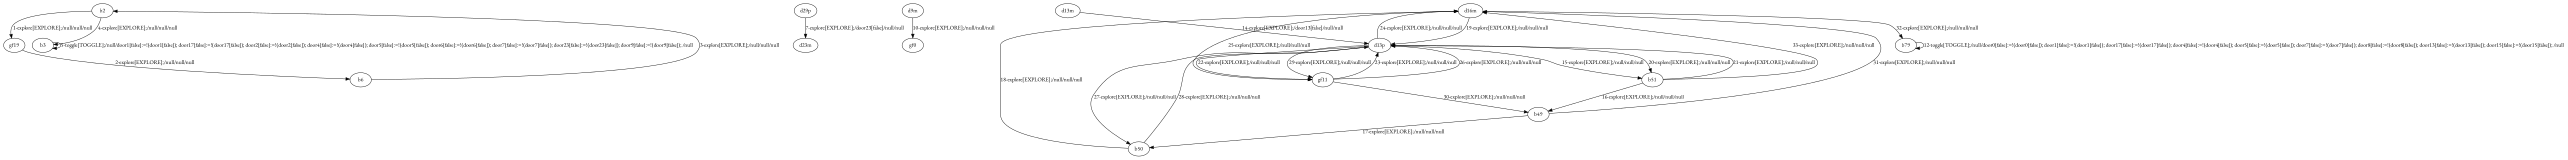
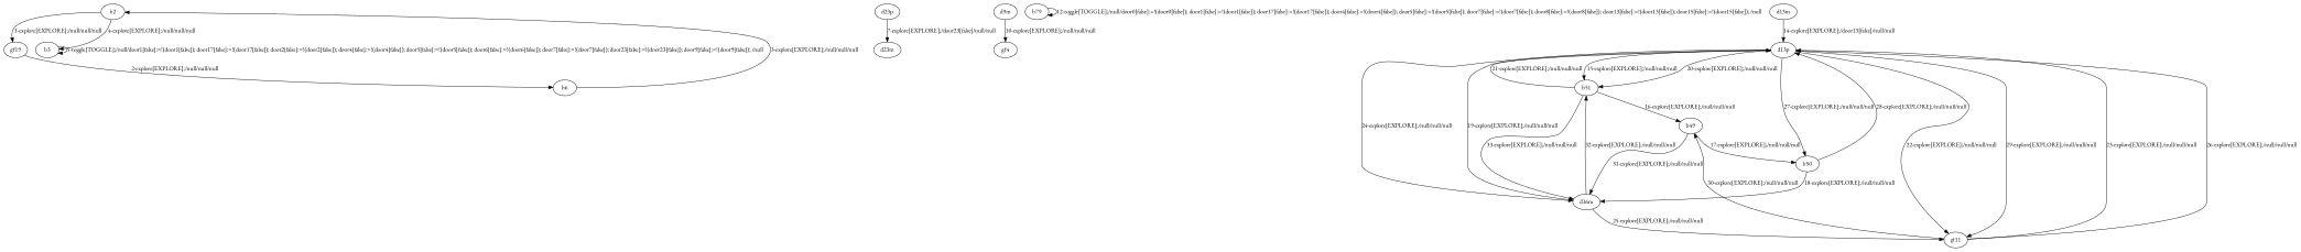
  digraph {
    fontname="EB Garamond"
    node [fontname="EB Garamond"]
    edge [fontname="EB Garamond"]
    b2
    gf19
    b3
    n4 [label=b6]
-   d23p [label=d29p]
+   d23p
    d23m
    d9m
-   gf4 [label=gf0]
+   gf4
    b79
    d13m
    d13p
    b51
    b50
    d16m
    n15 [label=gf11]
    b49
    b2 -> gf19 [label="1-explore[EXPLORE];/null/null/null"]
    b2 -> b3 [label="4-explore[EXPLORE];/null/null/null"]
    gf19 -> n4 [label="2-explore[EXPLORE];/null/null/null"]
    b3 -> b3 [label="5-toggle[TOGGLE];/null/door1[false]:=!(door1[false]); door17[false]:=!(door17[false]); door2[false]:=!(door2[false]); door4[false]:=!(door4[false]); door5[false]:=!(door5[false]); door6[false]:=!(door6[false]); door7[false]:=!(door7[false]); door23[false]:=!(door23[false]); door9[false]:=!(door9[false]); /null"]
    n4 -> b2 [label="3-explore[EXPLORE];/null/null/null"]
    d23p -> d23m [label="7-explore[EXPLORE];/door23[false]/null/null"]
    d9m -> gf4 [label="10-explore[EXPLORE];/null/null/null"]
    b79 -> b79 [label="12-toggle[TOGGLE];/null/door0[false]:=!(door0[false]); door1[false]:=!(door1[false]); door17[false]:=!(door17[false]); door4[false]:=!(door4[false]); door5[false]:=!(door5[false]); door7[false]:=!(door7[false]); door8[false]:=!(door8[false]); door13[false]:=!(door13[false]); door15[false]:=!(door15[false]); /null"]
    d13m -> d13p [label="14-explore[EXPLORE];/door13[false]/null/null"]
    d13p -> b51 [label="15-explore[EXPLORE];/null/null/null"]
    d13p -> b51 [label="20-explore[EXPLORE];/null/null/null"]
    d13p -> b50 [label="27-explore[EXPLORE];/null/null/null"]
    d13p -> d16m [label="24-explore[EXPLORE];/null/null/null"]
    d13p -> n15 [label="22-explore[EXPLORE];/null/null/null"]
    d13p -> n15 [label="29-explore[EXPLORE];/null/null/null"]
    b51 -> d13p [label="21-explore[EXPLORE];/null/null/null"]
    b51 -> d16m [label="33-explore[EXPLORE];/null/null/null"]
    b51 -> b49 [label="16-explore[EXPLORE];/null/null/null"]
    b50 -> d13p [label="28-explore[EXPLORE];/null/null/null"]
    b50 -> d16m [label="18-explore[EXPLORE];/null/null/null"]
    d16m -> d13p [label="19-explore[EXPLORE];/null/null/null"]
-   d16m -> b79 [label="32-explore[EXPLORE];/null/null/null"]
+   d16m -> b51 [label="32-explore[EXPLORE];/null/null/null"]
    d16m -> n15 [label="25-explore[EXPLORE];/null/null/null"]
    n15 -> d13p [label="23-explore[EXPLORE];/null/null/null"]
    n15 -> d13p [label="26-explore[EXPLORE];/null/null/null"]
    n15 -> b49 [label="30-explore[EXPLORE];/null/null/null"]
    b49 -> b50 [label="17-explore[EXPLORE];/null/null/null"]
    b49 -> d16m [label="31-explore[EXPLORE];/null/null/null"]
  }
